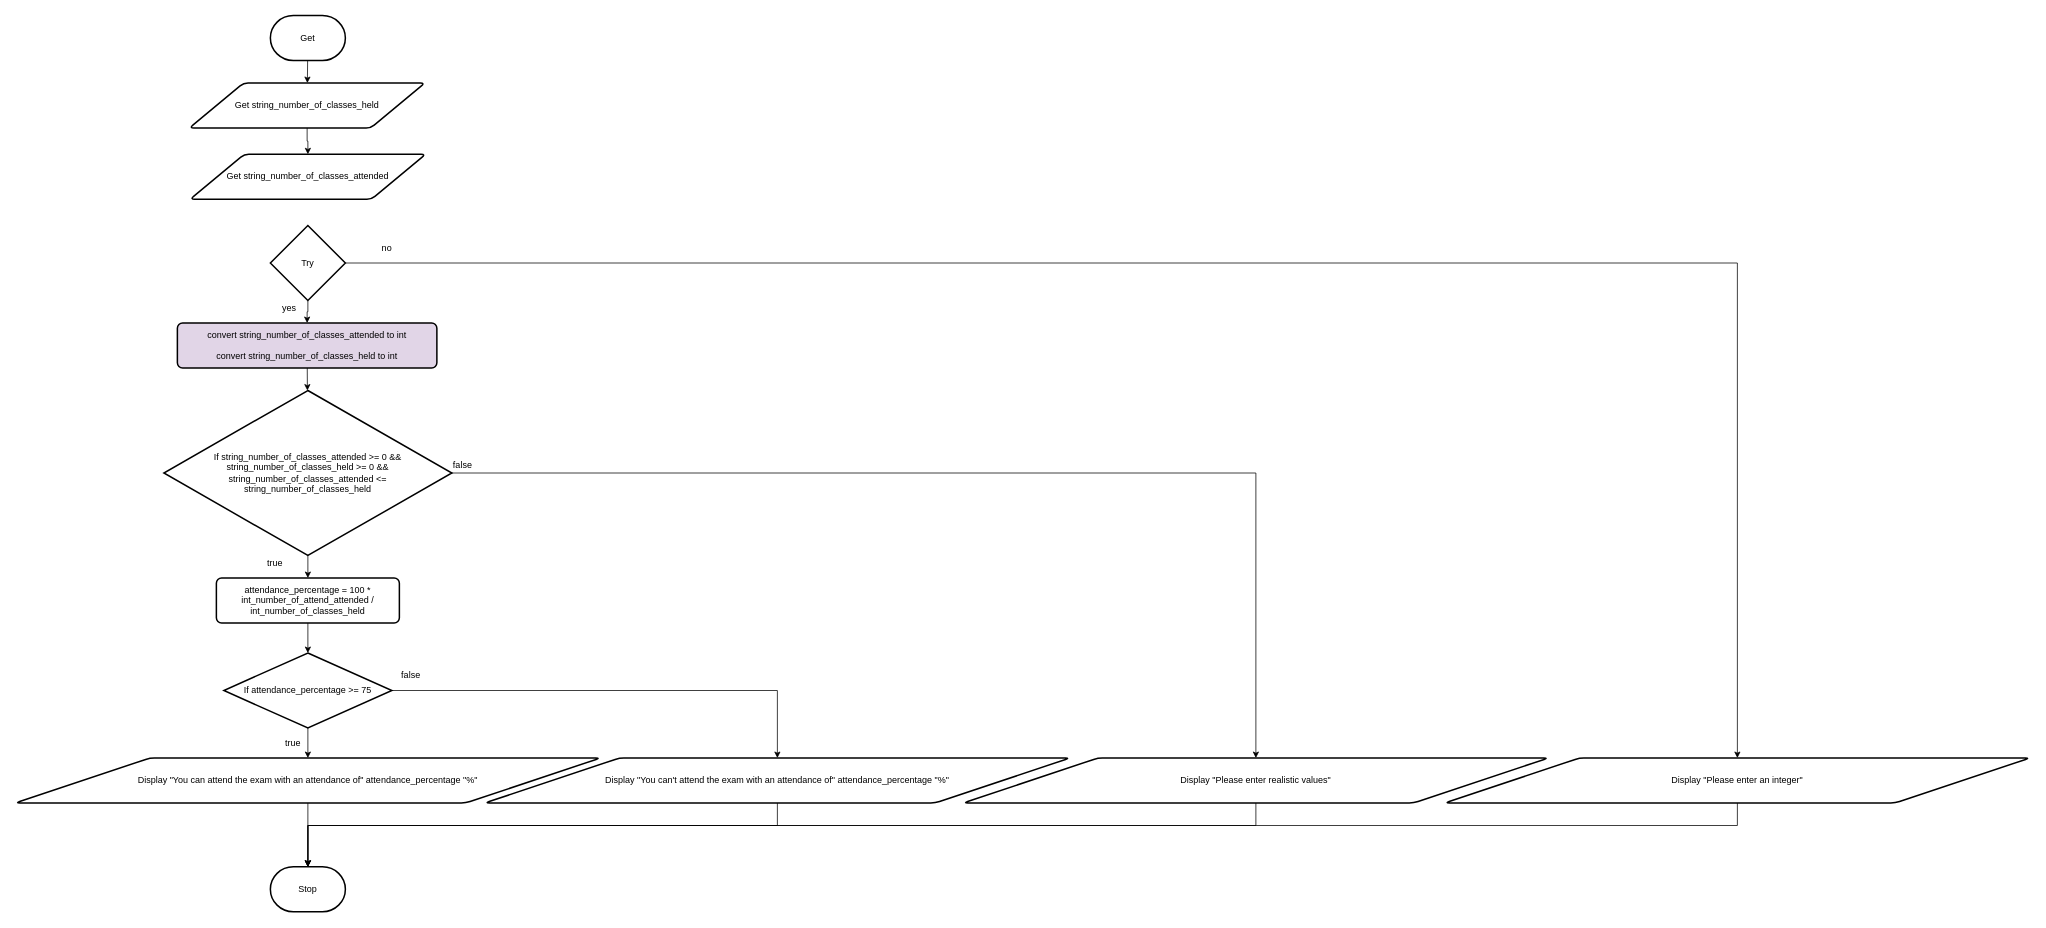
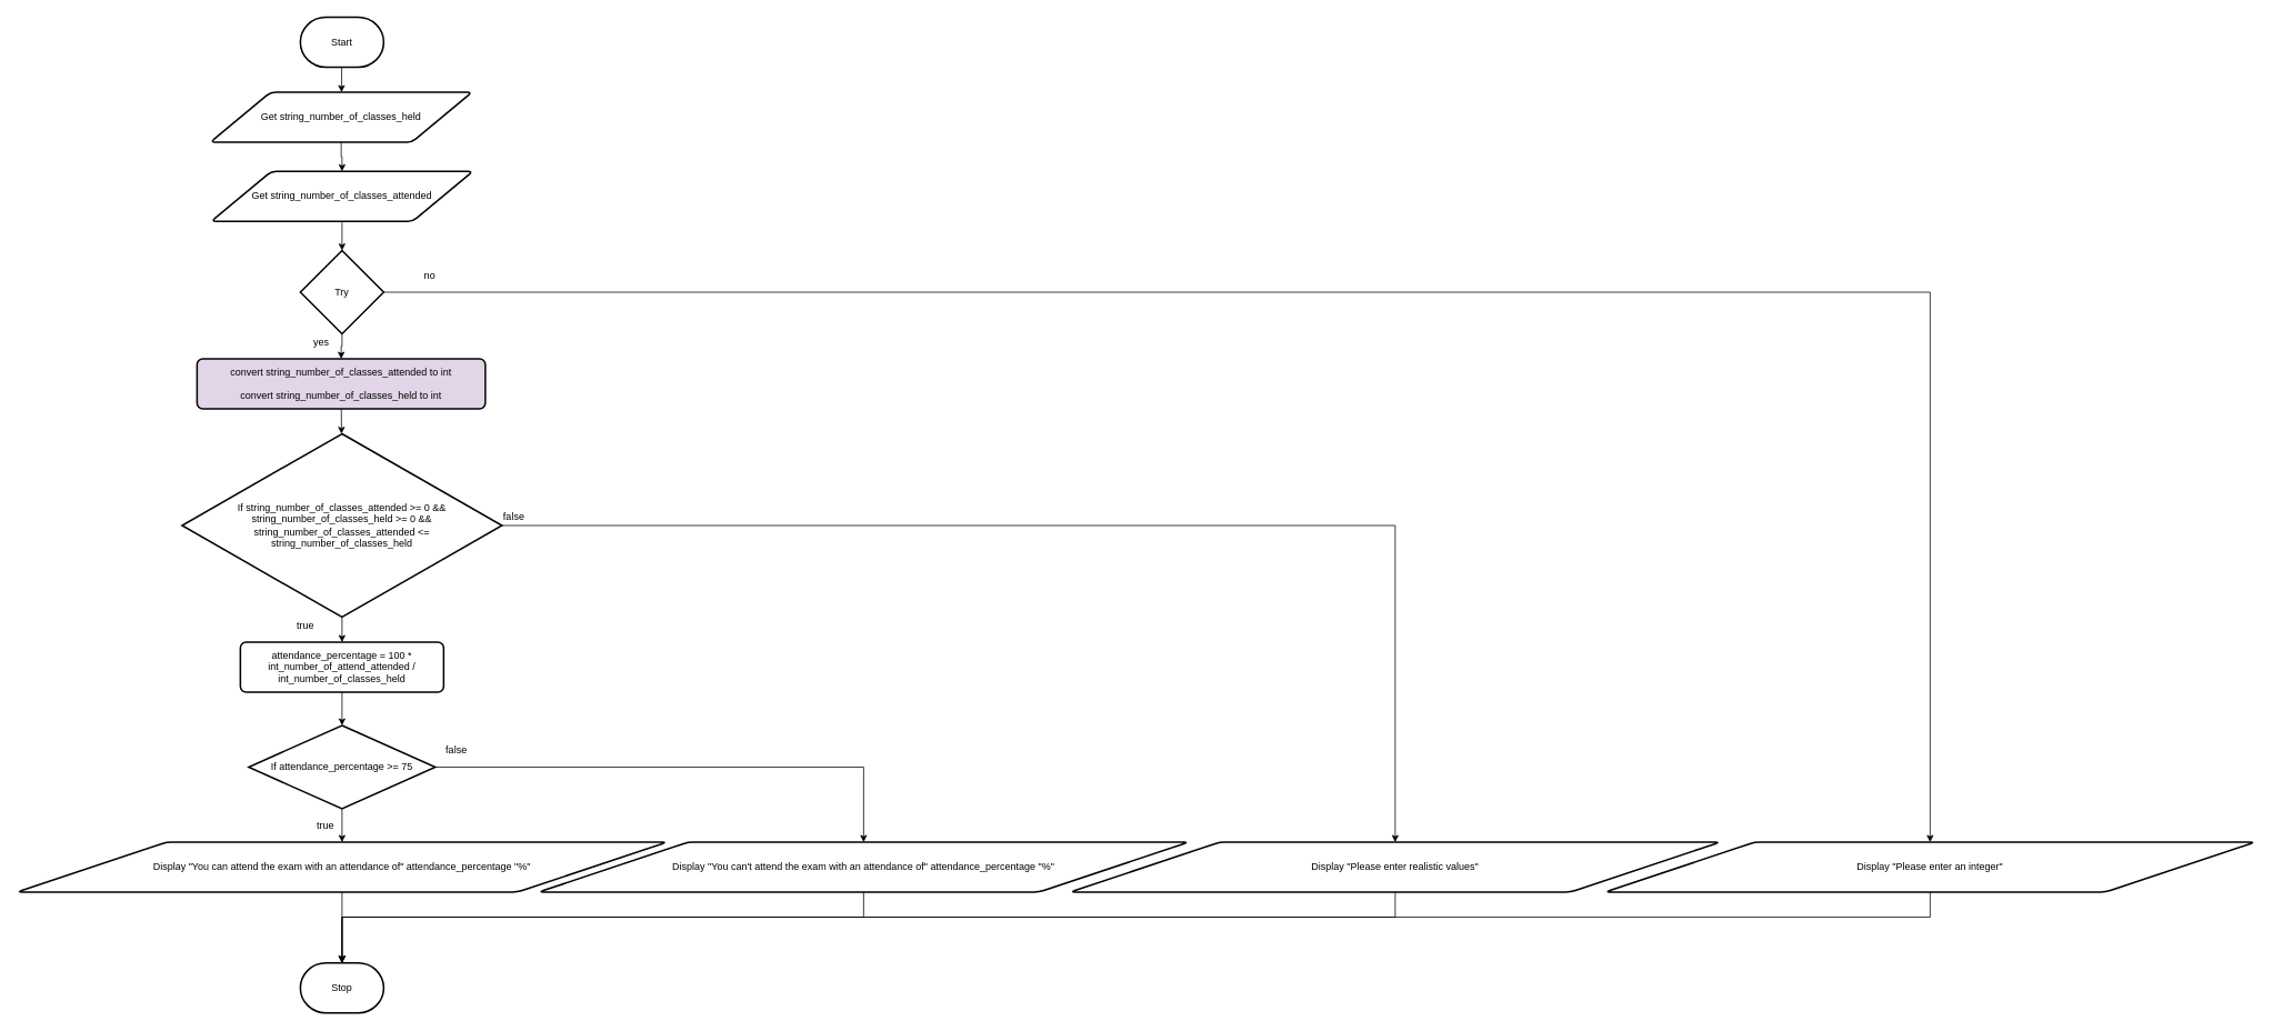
  <mxCell id="0" />
  <mxCell id="1" parent="0" />
  <mxCell id="2" value="" style="edgeStyle=none;html=1;" edge="1" parent="1" source="3" target="5"><mxGeometry relative="1" as="geometry" /></mxCell>
- <mxCell id="3" value="Get" style="strokeWidth=2;html=1;shape=mxgraph.flowchart.terminator;whiteSpace=wrap;" vertex="1" parent="1"><mxGeometry x="360" y="20" width="100" height="60" as="geometry" /></mxCell>
+ <mxCell id="3" value="Start" style="strokeWidth=2;html=1;shape=mxgraph.flowchart.terminator;whiteSpace=wrap;" vertex="1" parent="1"><mxGeometry x="360" y="20" width="100" height="60" as="geometry" /></mxCell>
  <mxCell id="4" value="" style="edgeStyle=orthogonalEdgeStyle;rounded=0;html=1;" edge="1" parent="1" source="5" target="12"><mxGeometry relative="1" as="geometry" /></mxCell>
  <mxCell id="5" value="Get string_number_of_classes_held" style="shape=parallelogram;html=1;strokeWidth=2;perimeter=parallelogramPerimeter;whiteSpace=wrap;rounded=1;arcSize=12;size=0.23;" vertex="1" parent="1"><mxGeometry x="252" y="110" width="314" height="60" as="geometry" /></mxCell>
  <mxCell id="6" value="" style="edgeStyle=orthogonalEdgeStyle;rounded=0;html=1;" edge="1" parent="1" source="7" target="18"><mxGeometry relative="1" as="geometry" /></mxCell>
  <mxCell id="7" value="attendance_percentage = 100 * int_number_of_attend_attended / int_number_of_classes_held" style="rounded=1;whiteSpace=wrap;html=1;absoluteArcSize=1;arcSize=14;strokeWidth=2;" vertex="1" parent="1"><mxGeometry x="288" y="770" width="244" height="60" as="geometry" /></mxCell>
  <mxCell id="8" style="edgeStyle=orthogonalEdgeStyle;rounded=0;html=1;entryX=0.5;entryY=0;entryDx=0;entryDy=0;entryPerimeter=0;" edge="1" parent="1" source="9" target="10"><mxGeometry relative="1" as="geometry" /></mxCell>
  <mxCell id="9" value="Display &quot;You can attend the exam with an attendance of&quot; attendance_percentage &quot;%&quot;" style="shape=parallelogram;html=1;strokeWidth=2;perimeter=parallelogramPerimeter;whiteSpace=wrap;rounded=1;arcSize=12;size=0.23;" vertex="1" parent="1"><mxGeometry x="20" y="1010" width="780" height="60" as="geometry" /></mxCell>
  <mxCell id="10" value="Stop" style="strokeWidth=2;html=1;shape=mxgraph.flowchart.terminator;whiteSpace=wrap;" vertex="1" parent="1"><mxGeometry x="360" y="1155" width="100" height="60" as="geometry" /></mxCell>
+ <mxCell id="11" value="" style="edgeStyle=orthogonalEdgeStyle;rounded=0;html=1;" edge="1" parent="1" source="12" target="15"><mxGeometry relative="1" as="geometry" /></mxCell>
  <mxCell id="12" value="Get string_number_of_classes_attended" style="shape=parallelogram;html=1;strokeWidth=2;perimeter=parallelogramPerimeter;whiteSpace=wrap;rounded=1;arcSize=12;size=0.23;" vertex="1" parent="1"><mxGeometry x="253" y="205" width="314" height="60" as="geometry" /></mxCell>
  <mxCell id="13" style="edgeStyle=orthogonalEdgeStyle;rounded=0;html=1;entryX=0.5;entryY=0;entryDx=0;entryDy=0;" edge="1" parent="1" source="15" target="22"><mxGeometry relative="1" as="geometry" /></mxCell>
  <mxCell id="14" value="" style="edgeStyle=orthogonalEdgeStyle;rounded=0;html=1;" edge="1" parent="1" source="15" target="28"><mxGeometry relative="1" as="geometry" /></mxCell>
  <mxCell id="15" value="Try" style="strokeWidth=2;html=1;shape=mxgraph.flowchart.decision;whiteSpace=wrap;" vertex="1" parent="1"><mxGeometry x="360" y="300" width="100" height="100" as="geometry" /></mxCell>
  <mxCell id="16" value="" style="edgeStyle=orthogonalEdgeStyle;rounded=0;html=1;" edge="1" parent="1" source="18" target="9"><mxGeometry relative="1" as="geometry" /></mxCell>
  <mxCell id="17" style="edgeStyle=orthogonalEdgeStyle;rounded=0;html=1;" edge="1" parent="1" source="18" target="20"><mxGeometry relative="1" as="geometry" /></mxCell>
  <mxCell id="18" value="If attendance_percentage &amp;gt;= 75" style="strokeWidth=2;html=1;shape=mxgraph.flowchart.decision;whiteSpace=wrap;" vertex="1" parent="1"><mxGeometry x="298" y="870" width="224" height="100" as="geometry" /></mxCell>
  <mxCell id="19" style="edgeStyle=orthogonalEdgeStyle;rounded=0;html=1;entryX=0.5;entryY=0;entryDx=0;entryDy=0;entryPerimeter=0;" edge="1" parent="1" source="20" target="10"><mxGeometry relative="1" as="geometry"><Array as="points"><mxPoint x="1036" y="1100" /><mxPoint x="410" y="1100" /></Array></mxGeometry></mxCell>
  <mxCell id="20" value="Display &quot;You can't attend the exam with an attendance of&quot; attendance_percentage &quot;%&quot;" style="shape=parallelogram;html=1;strokeWidth=2;perimeter=parallelogramPerimeter;whiteSpace=wrap;rounded=1;arcSize=12;size=0.23;" vertex="1" parent="1"><mxGeometry x="646" y="1010" width="780" height="60" as="geometry" /></mxCell>
  <mxCell id="21" style="edgeStyle=orthogonalEdgeStyle;rounded=0;html=1;entryX=0.5;entryY=0;entryDx=0;entryDy=0;entryPerimeter=0;" edge="1" parent="1" source="22" target="10"><mxGeometry relative="1" as="geometry"><Array as="points"><mxPoint x="2316" y="1100" /><mxPoint x="410" y="1100" /></Array></mxGeometry></mxCell>
  <mxCell id="22" value="Display &quot;Please enter an integer&quot;" style="shape=parallelogram;html=1;strokeWidth=2;perimeter=parallelogramPerimeter;whiteSpace=wrap;rounded=1;arcSize=12;size=0.23;" vertex="1" parent="1"><mxGeometry x="1926" y="1010" width="780" height="60" as="geometry" /></mxCell>
  <mxCell id="23" value="yes" style="text;html=1;align=center;verticalAlign=middle;resizable=0;points=[];autosize=1;strokeColor=none;fillColor=none;" vertex="1" parent="1"><mxGeometry x="370" y="400" width="30" height="20" as="geometry" /></mxCell>
  <mxCell id="24" value="no" style="text;html=1;align=center;verticalAlign=middle;resizable=0;points=[];autosize=1;strokeColor=none;fillColor=none;" vertex="1" parent="1"><mxGeometry x="500" y="320" width="30" height="20" as="geometry" /></mxCell>
  <mxCell id="25" value="true" style="text;html=1;align=center;verticalAlign=middle;resizable=0;points=[];autosize=1;strokeColor=none;fillColor=none;" vertex="1" parent="1"><mxGeometry x="370" y="980" width="40" height="20" as="geometry" /></mxCell>
  <mxCell id="26" value="false" style="text;html=1;align=center;verticalAlign=middle;resizable=0;points=[];autosize=1;strokeColor=none;fillColor=none;" vertex="1" parent="1"><mxGeometry x="527" y="890" width="40" height="20" as="geometry" /></mxCell>
  <mxCell id="27" value="" style="edgeStyle=none;html=1;" edge="1" parent="1" source="28" target="31"><mxGeometry relative="1" as="geometry" /></mxCell>
  <mxCell id="28" value="convert string_number_of_classes_attended to int&lt;br&gt;&lt;br&gt;convert string_number_of_classes_held to int" style="rounded=1;whiteSpace=wrap;html=1;absoluteArcSize=1;arcSize=14;strokeWidth=2;fillColor=#e1d5e7;" vertex="1" parent="1"><mxGeometry x="236" y="430" width="346" height="60" as="geometry" /></mxCell>
  <mxCell id="29" value="" style="edgeStyle=none;html=1;" edge="1" parent="1" source="31" target="7"><mxGeometry relative="1" as="geometry" /></mxCell>
  <mxCell id="30" style="edgeStyle=orthogonalEdgeStyle;html=1;entryX=0.5;entryY=0;entryDx=0;entryDy=0;rounded=0;" edge="1" parent="1" source="31" target="33"><mxGeometry relative="1" as="geometry" /></mxCell>
  <mxCell id="31" value="If string_number_of_classes_attended&amp;nbsp;&amp;gt;= 0 &amp;amp;&amp;amp; string_number_of_classes_held &amp;gt;= 0 &amp;amp;&amp;amp; string_number_of_classes_attended&amp;nbsp;&amp;lt;= string_number_of_classes_held" style="strokeWidth=2;html=1;shape=mxgraph.flowchart.decision;whiteSpace=wrap;" vertex="1" parent="1"><mxGeometry x="218" y="520" width="384" height="220" as="geometry" /></mxCell>
  <mxCell id="32" style="edgeStyle=orthogonalEdgeStyle;rounded=0;html=1;entryX=0.5;entryY=0;entryDx=0;entryDy=0;entryPerimeter=0;" edge="1" parent="1" source="33" target="10"><mxGeometry relative="1" as="geometry"><Array as="points"><mxPoint x="1674" y="1100" /><mxPoint x="410" y="1100" /></Array></mxGeometry></mxCell>
  <mxCell id="33" value="Display &quot;Please enter realistic values&quot;" style="shape=parallelogram;html=1;strokeWidth=2;perimeter=parallelogramPerimeter;whiteSpace=wrap;rounded=1;arcSize=12;size=0.23;" vertex="1" parent="1"><mxGeometry x="1284" y="1010" width="780" height="60" as="geometry" /></mxCell>
  <mxCell id="34" value="false" style="text;html=1;align=center;verticalAlign=middle;resizable=0;points=[];autosize=1;strokeColor=none;fillColor=none;" vertex="1" parent="1"><mxGeometry x="596" y="610" width="40" height="20" as="geometry" /></mxCell>
  <mxCell id="35" value="true" style="text;html=1;align=center;verticalAlign=middle;resizable=0;points=[];autosize=1;strokeColor=none;fillColor=none;" vertex="1" parent="1"><mxGeometry x="346" y="740" width="40" height="20" as="geometry" /></mxCell>
